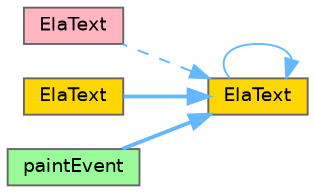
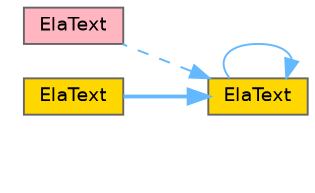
  digraph {
    rankdir=RL
    node [color=grey40 fillcolor=gold fontname=Helvetica fontsize=10 shape=box style=filled]
    edge [color=steelblue1 dir=back fontname=Helvetica fontsize=10 labelfontname=Helvetica labelfontsize=10 style=bold]
    n1 [color=gray40 fontcolor=black height=0.2 label=ElaText width=0.4]
    n2 [fillcolor=lightpink height=0.2 label=ElaText width=0.4]
    n3 [height=0.2 label=ElaText width=0.4]
-   n4 [fillcolor=palegreen height=0.2 label=paintEvent width=0.4]
    n1 -> n1 [style=solid]
    n1 -> n2 [style=dashed]
    n1 -> n3
-   n1 -> n4
  }
